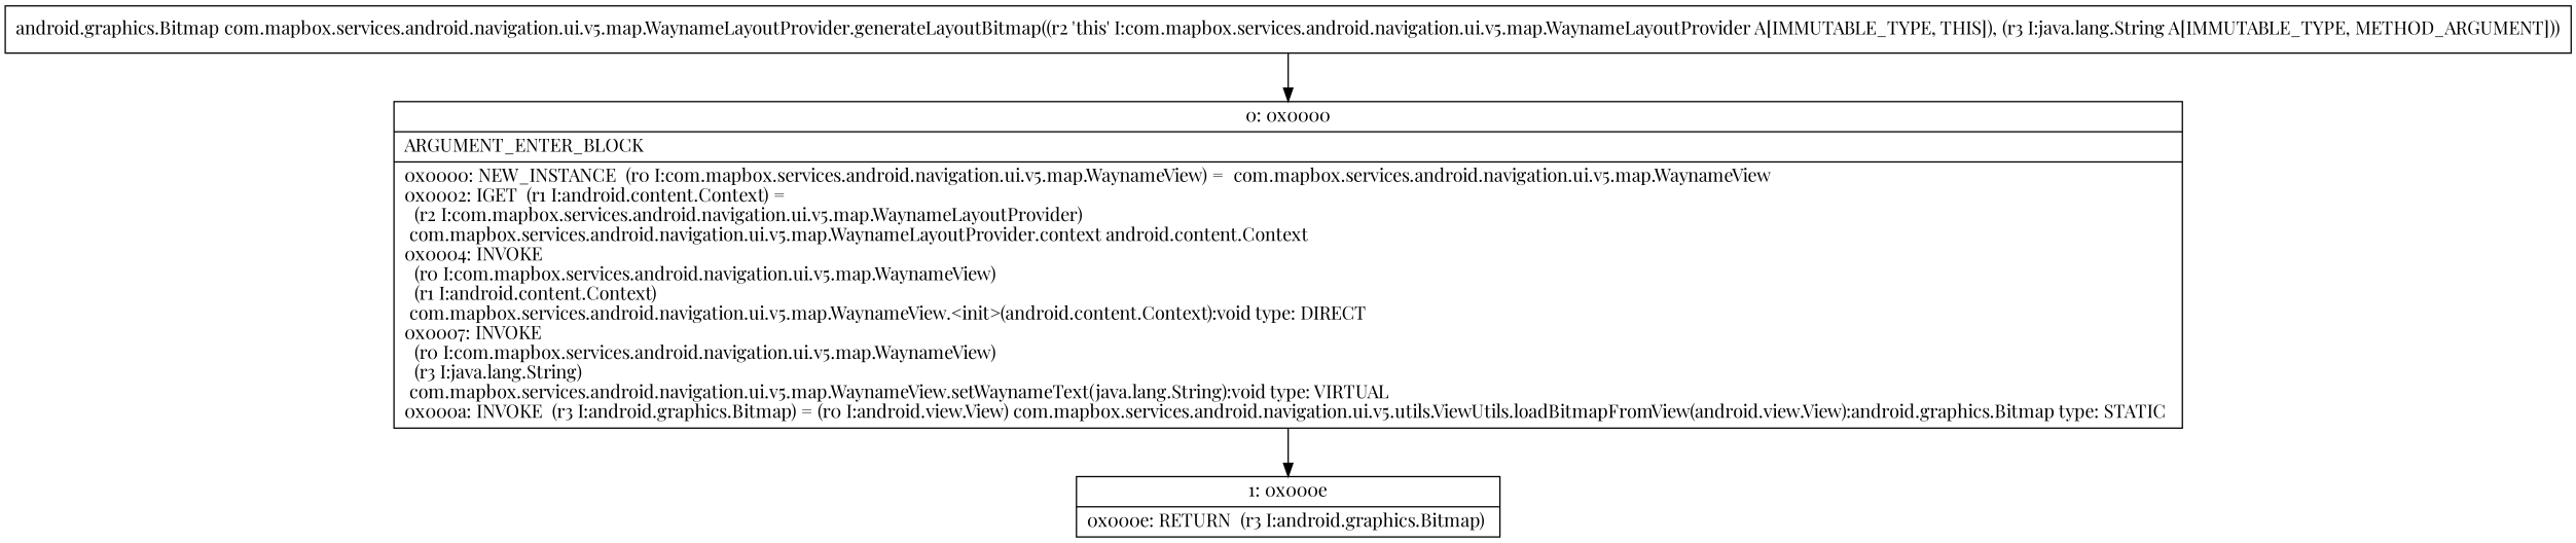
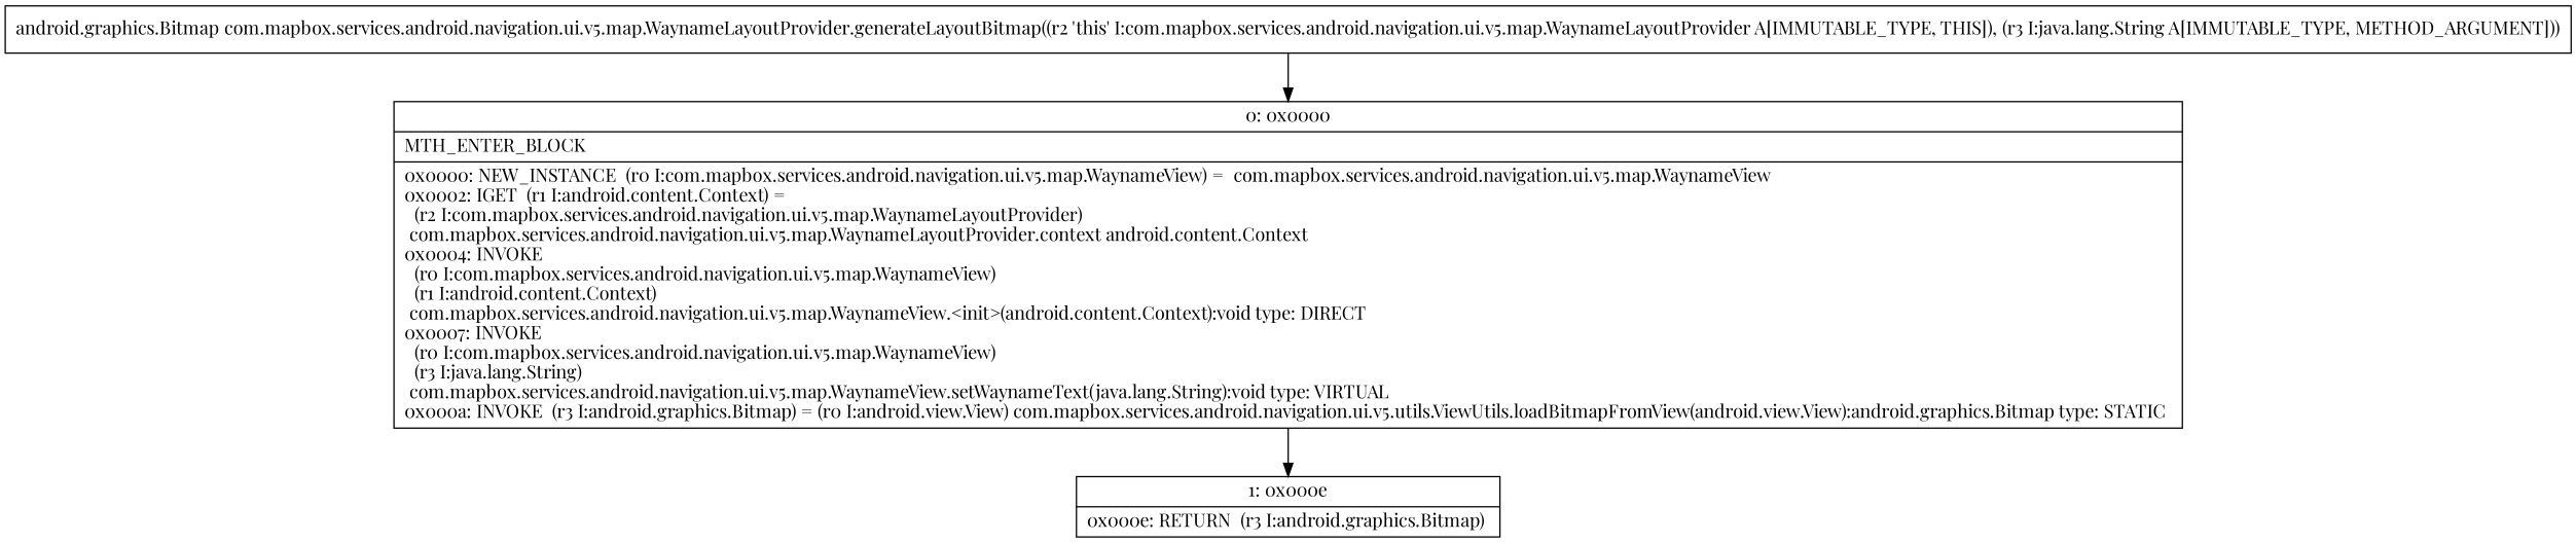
  digraph {
    fontname="Playfair Display"
    node [shape=record fontname="Playfair Display"]
    edge [fontname="Playfair Display"]
-   n1 [label="{0\:\ 0x0000|ARGUMENT_ENTER_BLOCK\l|0x0000: NEW_INSTANCE  (r0 I:com.mapbox.services.android.navigation.ui.v5.map.WaynameView) =  com.mapbox.services.android.navigation.ui.v5.map.WaynameView \l0x0002: IGET  (r1 I:android.content.Context) = \l  (r2 I:com.mapbox.services.android.navigation.ui.v5.map.WaynameLayoutProvider)\l com.mapbox.services.android.navigation.ui.v5.map.WaynameLayoutProvider.context android.content.Context \l0x0004: INVOKE  \l  (r0 I:com.mapbox.services.android.navigation.ui.v5.map.WaynameView)\l  (r1 I:android.content.Context)\l com.mapbox.services.android.navigation.ui.v5.map.WaynameView.\<init\>(android.content.Context):void type: DIRECT \l0x0007: INVOKE  \l  (r0 I:com.mapbox.services.android.navigation.ui.v5.map.WaynameView)\l  (r3 I:java.lang.String)\l com.mapbox.services.android.navigation.ui.v5.map.WaynameView.setWaynameText(java.lang.String):void type: VIRTUAL \l0x000a: INVOKE  (r3 I:android.graphics.Bitmap) = (r0 I:android.view.View) com.mapbox.services.android.navigation.ui.v5.utils.ViewUtils.loadBitmapFromView(android.view.View):android.graphics.Bitmap type: STATIC \l}"]
+   n1 [label="{0\:\ 0x0000|MTH_ENTER_BLOCK\l|0x0000: NEW_INSTANCE  (r0 I:com.mapbox.services.android.navigation.ui.v5.map.WaynameView) =  com.mapbox.services.android.navigation.ui.v5.map.WaynameView \l0x0002: IGET  (r1 I:android.content.Context) = \l  (r2 I:com.mapbox.services.android.navigation.ui.v5.map.WaynameLayoutProvider)\l com.mapbox.services.android.navigation.ui.v5.map.WaynameLayoutProvider.context android.content.Context \l0x0004: INVOKE  \l  (r0 I:com.mapbox.services.android.navigation.ui.v5.map.WaynameView)\l  (r1 I:android.content.Context)\l com.mapbox.services.android.navigation.ui.v5.map.WaynameView.\<init\>(android.content.Context):void type: DIRECT \l0x0007: INVOKE  \l  (r0 I:com.mapbox.services.android.navigation.ui.v5.map.WaynameView)\l  (r3 I:java.lang.String)\l com.mapbox.services.android.navigation.ui.v5.map.WaynameView.setWaynameText(java.lang.String):void type: VIRTUAL \l0x000a: INVOKE  (r3 I:android.graphics.Bitmap) = (r0 I:android.view.View) com.mapbox.services.android.navigation.ui.v5.utils.ViewUtils.loadBitmapFromView(android.view.View):android.graphics.Bitmap type: STATIC \l}"]
    n2 [label="{1\:\ 0x000e|0x000e: RETURN  (r3 I:android.graphics.Bitmap) \l}"]
    n3 [label="{android.graphics.Bitmap com.mapbox.services.android.navigation.ui.v5.map.WaynameLayoutProvider.generateLayoutBitmap((r2 'this' I:com.mapbox.services.android.navigation.ui.v5.map.WaynameLayoutProvider A[IMMUTABLE_TYPE, THIS]), (r3 I:java.lang.String A[IMMUTABLE_TYPE, METHOD_ARGUMENT])) }"]
    n1 -> n2
    n3 -> n1
  }
